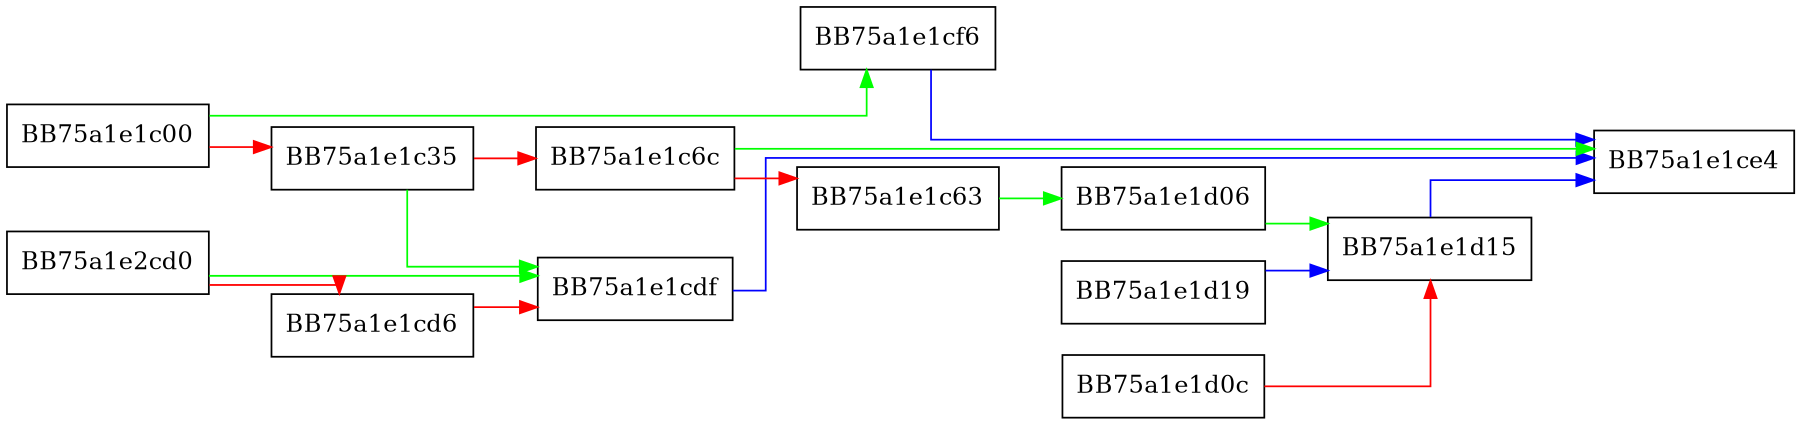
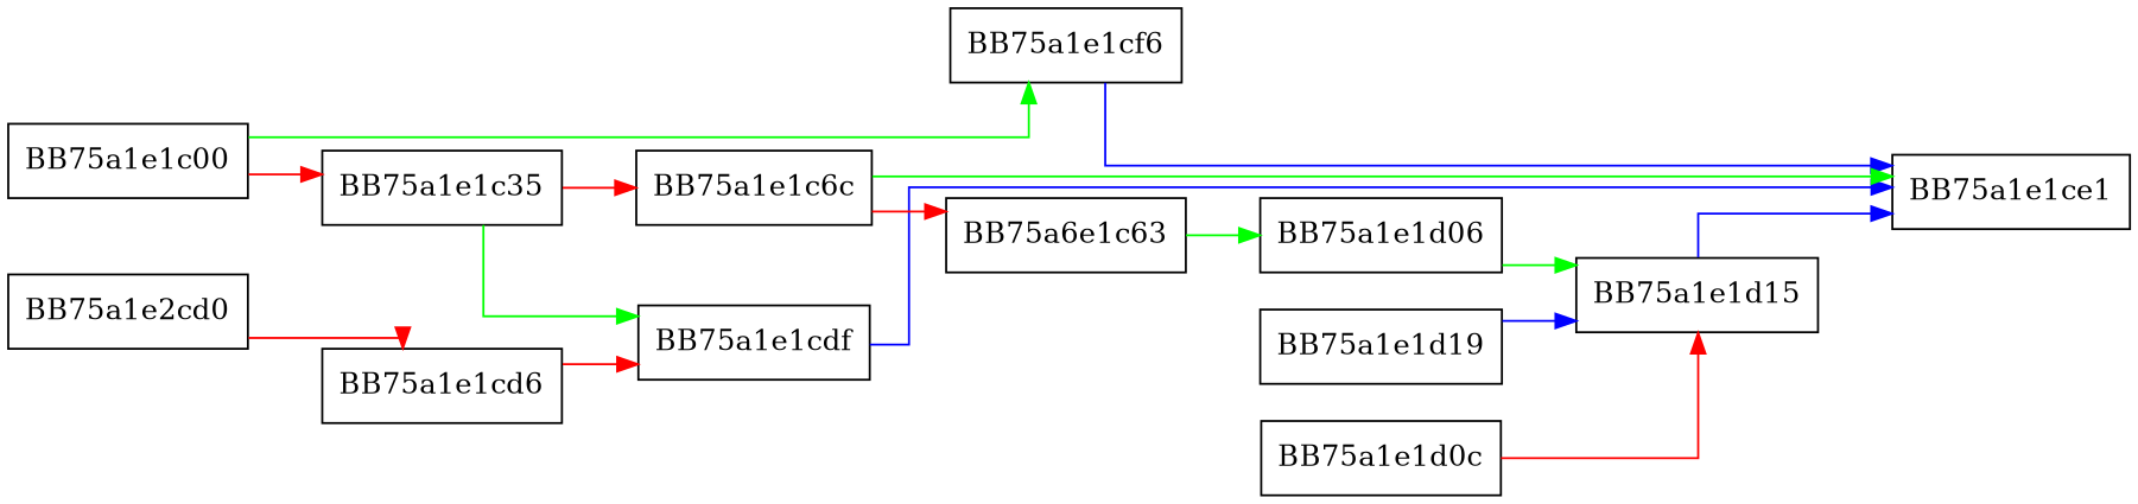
  digraph {
    rankdir=LR
    splines=ortho
    node [shape=box]
    edge [color=green]
    BB75a1e1c00
    BB75a1e1cf6
    BB75a1e1c35
-   BB75a1e1ce1 [label=BB75a1e1ce4]
+   BB75a1e1ce1
    BB75a1e1cdf
    n6 [label=BB75a1e1c6c]
-   BB75a1e1c63
+   BB75a1e1c63 [label=BB75a6e1c63]
    BB75a1e1d06
    BB75a1e1d15
    BB75a1e1d0c
    BB75a1e1d19
    n12 [label=BB75a1e2cd0]
    BB75a1e1cd6
    BB75a1e1c00 -> BB75a1e1cf6
    BB75a1e1c00 -> BB75a1e1c35 [color=red]
    BB75a1e1cf6 -> BB75a1e1ce1 [color=blue]
    BB75a1e1c35 -> BB75a1e1cdf
    BB75a1e1c35 -> n6 [color=red]
    BB75a1e1cdf -> BB75a1e1ce1 [color=blue]
    n6 -> BB75a1e1ce1
    n6 -> BB75a1e1c63 [color=red]
    BB75a1e1c63 -> BB75a1e1d06
    BB75a1e1d06 -> BB75a1e1d15
    BB75a1e1d15 -> BB75a1e1ce1 [color=blue]
    BB75a1e1d0c -> BB75a1e1d15 [color=red]
    BB75a1e1d19 -> BB75a1e1d15 [color=blue]
-   n12 -> BB75a1e1cdf
    n12 -> BB75a1e1cd6 [color=red]
    BB75a1e1cd6 -> BB75a1e1cdf [color=red]
  }
